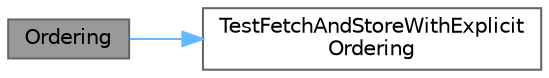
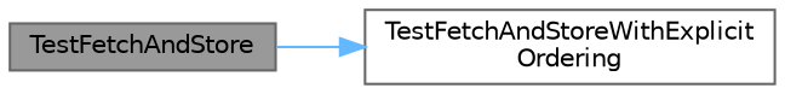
  digraph {
    rankdir=LR
    node [fontname=Helvetica fontsize=10 shape=box style=filled]
-   n1 [color=gray40 fillcolor=grey60 fontcolor=black height=0.2 label=Ordering width=0.4]
+   n1 [color=gray40 fillcolor=grey60 fontcolor=black height=0.2 label=TestFetchAndStore width=0.4]
    n2 [color=grey40 fillcolor=white height=0.2 label="TestFetchAndStoreWithExplicit\lOrdering" width=0.4]
    n1 -> n2 [color=steelblue1 fontname=Helvetica fontsize=10 labelfontname=Helvetica labelfontsize=10 style=solid]
  }
